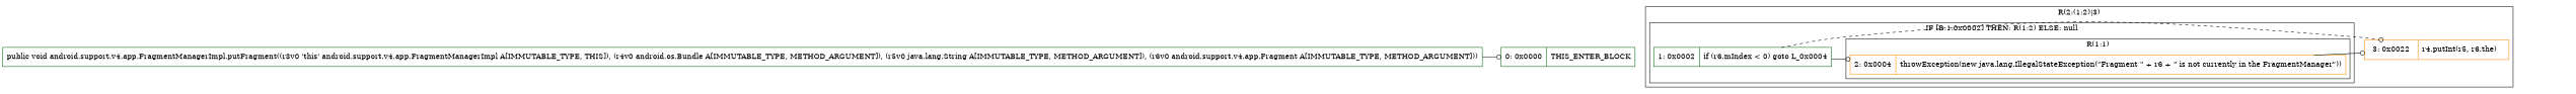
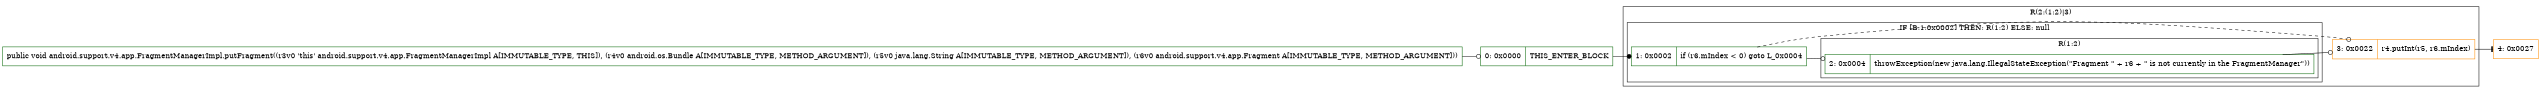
  digraph {
    rankdir=LR
    node [color=darkorange shape=record]
    edge [arrowhead=odot]
-   n1 [label="{2\:\ 0x0004|throwException(new java.lang.IllegalStateException(\"Fragment \" + r6 + \" is not currently in the FragmentManager\"))\l}"]
+   n1 [color=darkgreen label="{2\:\ 0x0004|throwException(new java.lang.IllegalStateException(\"Fragment \" + r6 + \" is not currently in the FragmentManager\"))\l}"]
    n2 [color=darkgreen label="{1\:\ 0x0002|if (r6.mIndex \< 0) goto L_0x0004\l}"]
-   n3 [label="{3\:\ 0x0022|r4.putInt(r5, r6.the)\l}"]
+   n3 [label="{3\:\ 0x0022|r4.putInt(r5, r6.mIndex)\l}"]
+   n4 [label="{4\:\ 0x0027}"]
    n5 [color=darkgreen label="{0\:\ 0x0000|THIS_ENTER_BLOCK\l}"]
    n6 [color=darkgreen label="{public void android.support.v4.app.FragmentManagerImpl.putFragment((r3v0 'this' android.support.v4.app.FragmentManagerImpl A[IMMUTABLE_TYPE, THIS]), (r4v0 android.os.Bundle A[IMMUTABLE_TYPE, METHOD_ARGUMENT]), (r5v0 java.lang.String A[IMMUTABLE_TYPE, METHOD_ARGUMENT]), (r6v0 android.support.v4.app.Fragment A[IMMUTABLE_TYPE, METHOD_ARGUMENT])) }"]
    subgraph cluster_1 {
      label="R(2:(1:2)|3)"
      n3
      subgraph cluster_2 {
        label="IF [B:1:0x0002] THEN: R(1:2) ELSE: null"
        n2
        subgraph cluster_3 {
-         label="R(1:1)"
+         label="R(1:2)"
          n1
        }
      }
    }
    n1 -> n3
    n2 -> n1
    n2 -> n3 [style=dashed]
+   n3 -> n4 [arrowhead=tee]
+   n5 -> n2 [arrowhead=dot]
    n6 -> n5
  }
